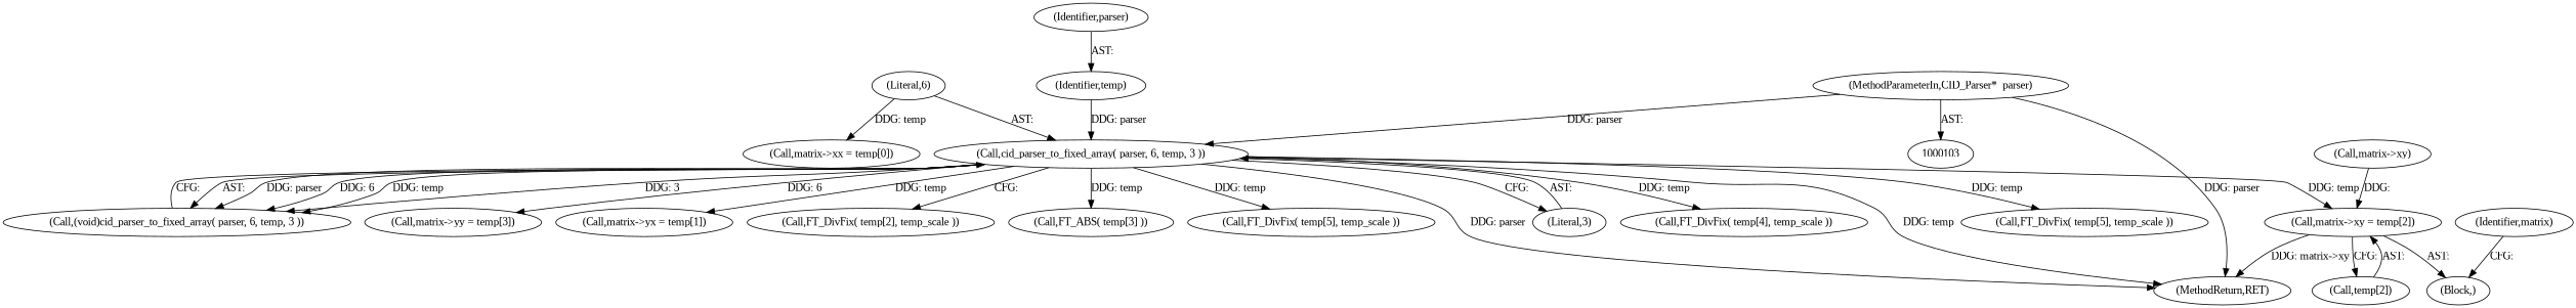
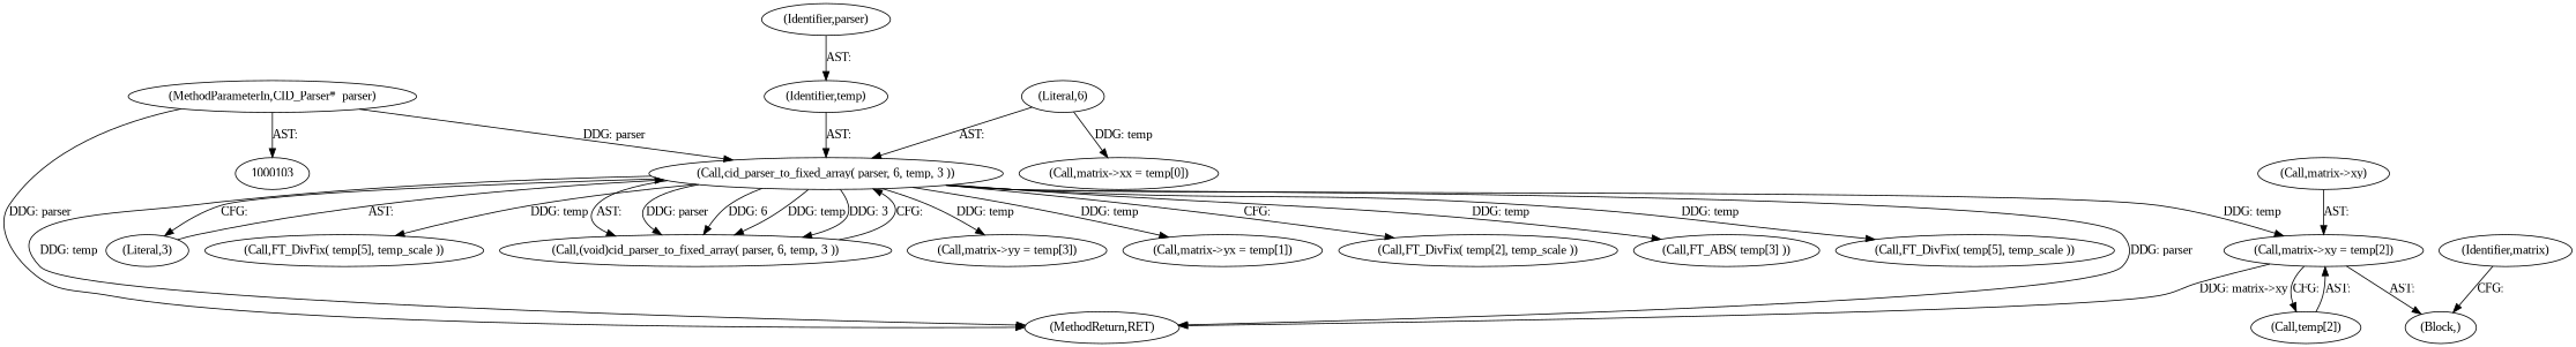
  digraph {
    fontname="Liberation Serif"
    node [fontname="Liberation Serif"]
    edge [fontname="Liberation Serif"]
    n1 [label="(Call,matrix->xy = temp[2])"]
    n2 [label="(MethodReturn,RET)"]
    n3 [label="(Call,temp[2])"]
    n4 [label="(Block,)"]
    n5 [label="(Call,cid_parser_to_fixed_array( parser, 6, temp, 3 ))"]
    n6 [label="(Literal,3)"]
-   n7 [label="(Call,FT_DivFix( temp[4], temp_scale ))"]
    n8 [label="(Call,FT_DivFix( temp[5], temp_scale ))"]
    n9 [label="(Call,(void)cid_parser_to_fixed_array( parser, 6, temp, 3 ))"]
    n10 [label="(Call,matrix->yy = temp[3])"]
    n11 [label="(Call,matrix->yx = temp[1])"]
    n12 [label="(Call,FT_DivFix( temp[2], temp_scale ))"]
    n13 [label="(Call,FT_ABS( temp[3] ))"]
    n14 [label="(Call,FT_DivFix( temp[5], temp_scale ))"]
    n15 [label="(Call,matrix->xx = temp[0])"]
    n16 [label="(MethodParameterIn,CID_Parser*  parser)"]
    1000103
    n18 [label="(Identifier,temp)"]
    n19 [label="(Literal,6)"]
    n20 [label="(Identifier,parser)"]
    n21 [label="(Call,matrix->xy)"]
    n22 [label="(Identifier,matrix)"]
    n1 -> n2 [label="DDG: matrix->xy"]
    n1 -> n3 [label="CFG: "]
    n1 -> n4 [label="AST: "]
    n3 -> n1 [label="AST: "]
    n5 -> n1 [label="DDG: temp"]
    n5 -> n2 [label="DDG: parser"]
    n5 -> n2 [label="DDG: temp"]
    n5 -> n6 [label="CFG: "]
-   n5 -> n7 [label="DDG: temp"]
    n5 -> n8 [label="DDG: temp"]
    n5 -> n9 [label="AST: "]
    n5 -> n9 [label="DDG: parser"]
    n5 -> n9 [label="DDG: 6"]
    n5 -> n9 [label="DDG: temp"]
    n5 -> n9 [label="DDG: 3"]
-   n5 -> n10 [label="DDG: 6"]
+   n5 -> n10 [label="DDG: temp"]
    n5 -> n11 [label="DDG: temp"]
    n5 -> n12 [label="CFG: "]
    n5 -> n13 [label="DDG: temp"]
    n5 -> n14 [label="DDG: temp"]
    n6 -> n5 [label="AST: "]
    n9 -> n5 [label="CFG: "]
    n16 -> n2 [label="DDG: parser"]
    n16 -> n5 [label="DDG: parser"]
    n16 -> 1000103 [label="AST: "]
-   n18 -> n5 [label="DDG: parser"]
+   n18 -> n5 [label="AST: "]
    n19 -> n5 [label="AST: "]
    n19 -> n15 [label="DDG: temp"]
    n20 -> n18 [label="AST: "]
-   n21 -> n1 [label="DDG: "]
+   n21 -> n1 [label="AST: "]
    n22 -> n4 [label="CFG: "]
  }
